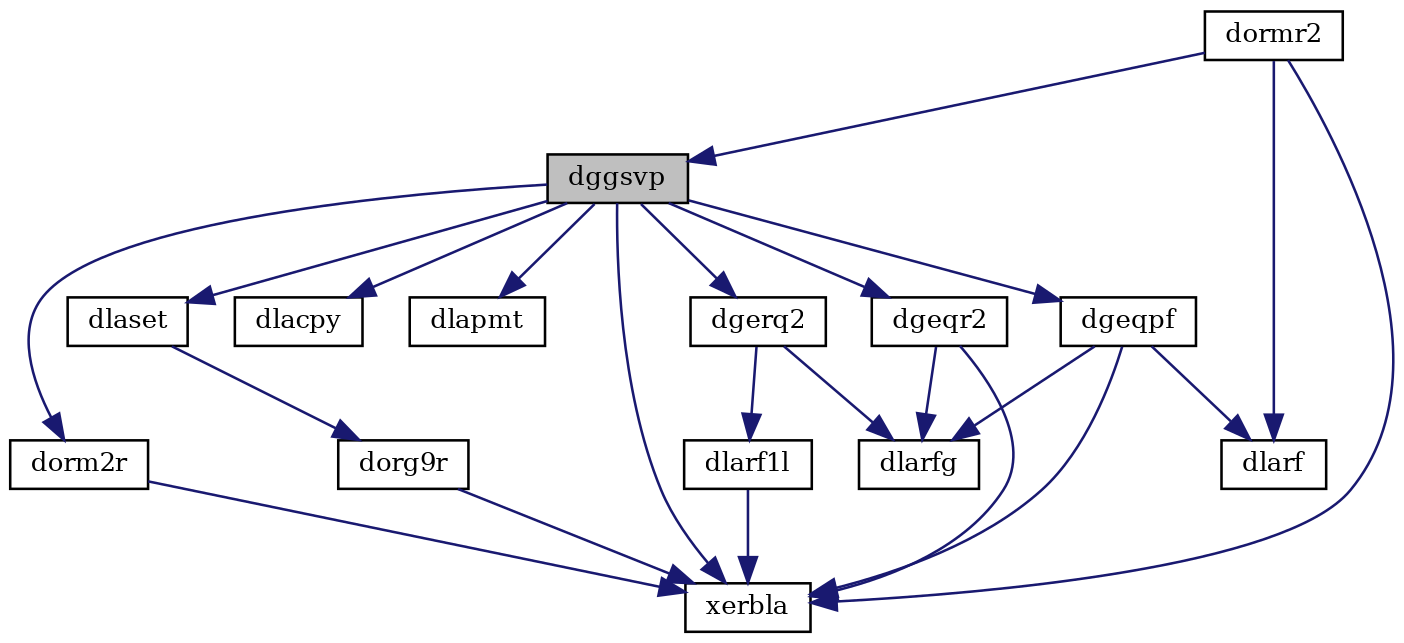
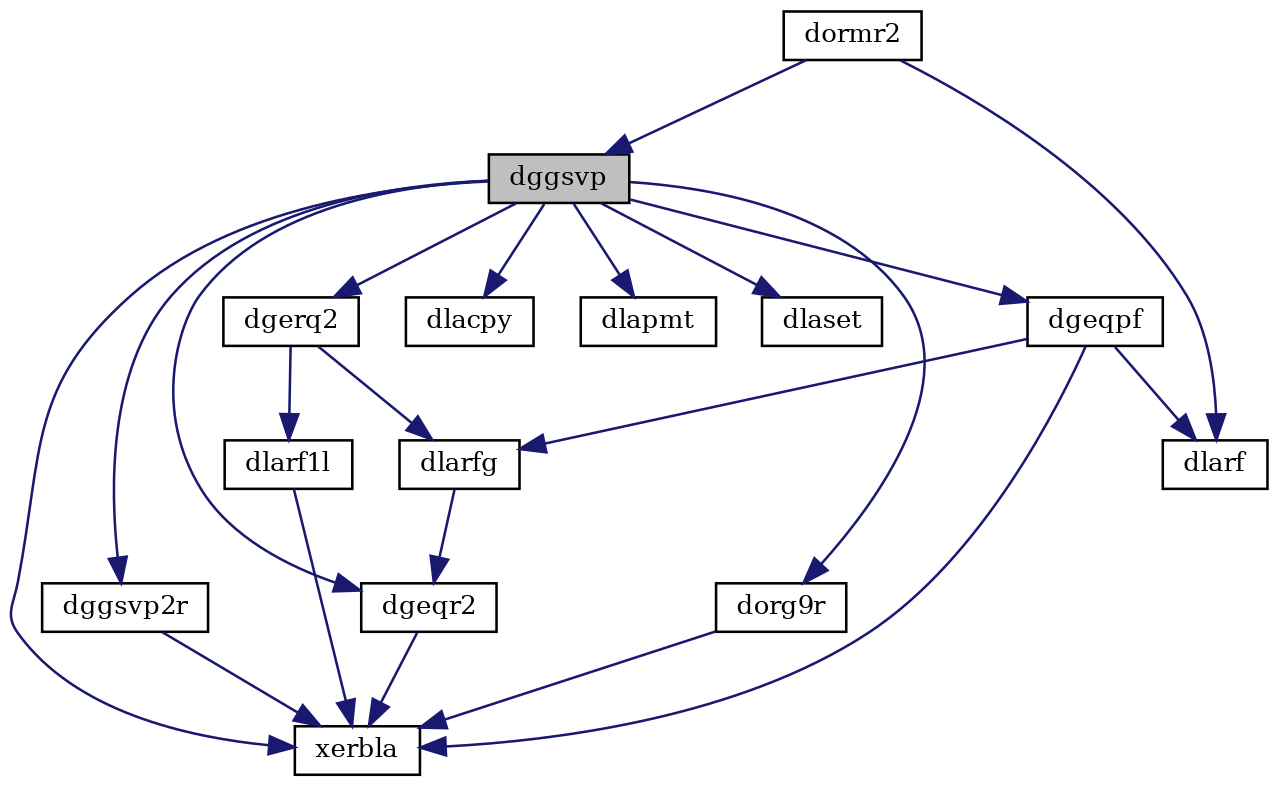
  digraph {
    fontname="DejaVu Serif"
    rankdir=TB
    node [color=black fillcolor=white fontname="DejaVu Serif" fontsize=10 shape=record style=filled]
    edge [color=midnightblue fontname="DejaVu Serif" fontsize=10 labelfontname=Helvetica labelfontsize=10 style=solid]
    n1 [fillcolor=grey75 fontcolor=black height=0.2 label=dggsvp width=0.4]
    n2 [height=0.2 label=dgeqpf width=0.4]
    n3 [height=0.2 label=dgeqr2 width=0.4]
    n4 [height=0.2 label=xerbla width=0.4]
-   n5 [height=0.2 label=dorm2r width=0.4]
+   n5 [height=0.2 label=dggsvp2r width=0.4]
    n6 [height=0.2 label=dgerq2 width=0.4]
    n7 [height=0.2 label=dlacpy width=0.4]
    n8 [height=0.2 label=dlapmt width=0.4]
    n9 [height=0.2 label=dlaset width=0.4]
    n10 [height=0.2 label=dorg9r width=0.4]
    n11 [height=0.2 label=dlarfg width=0.4]
    n12 [height=0.2 label=dlarf width=0.4]
    n13 [height=0.2 label=dlarf1l width=0.4]
    n14 [height=0.2 label=dormr2 width=0.4]
    n1 -> n2
    n1 -> n3
    n1 -> n4
    n1 -> n5
    n1 -> n6
    n1 -> n7
    n1 -> n8
    n1 -> n9
-   n9 -> n10
+   n1 -> n10
    n2 -> n4
    n2 -> n11
    n2 -> n12
    n3 -> n4
-   n3 -> n11
+   n11 -> n3
    n5 -> n4
    n6 -> n11
    n6 -> n13
    n10 -> n4
    n13 -> n4
    n14 -> n1
-   n14 -> n4
    n14 -> n12
  }
